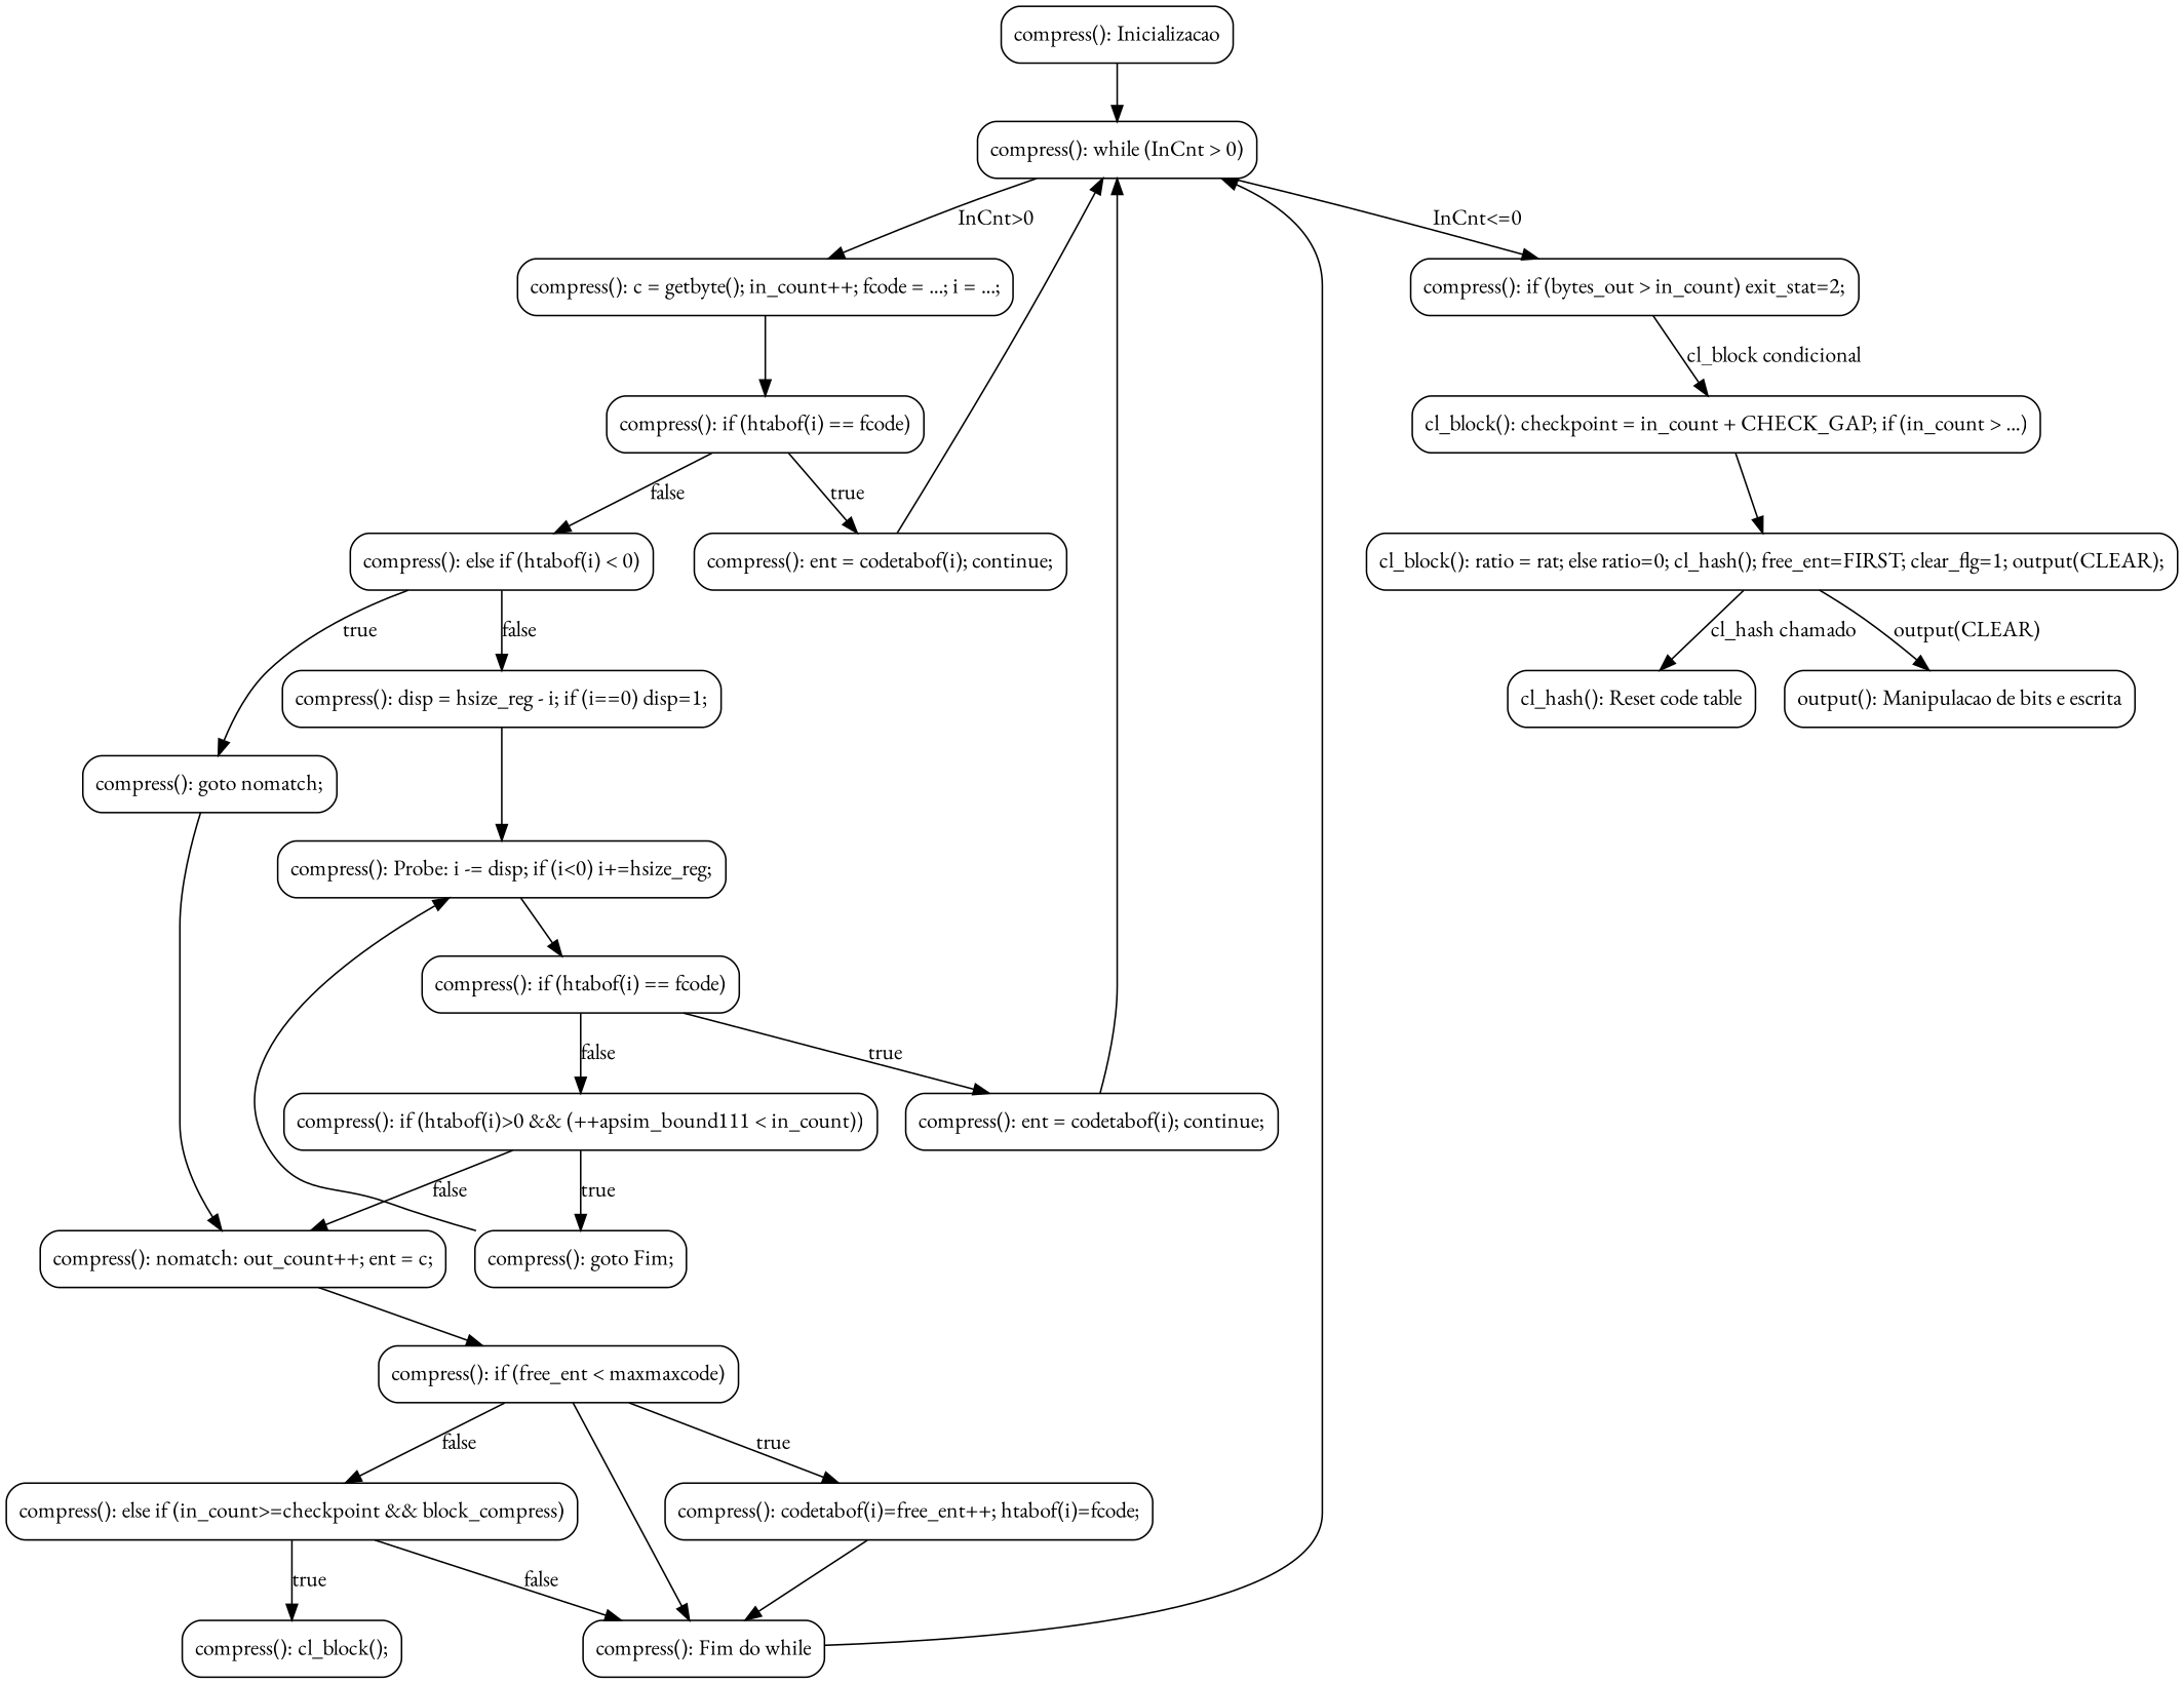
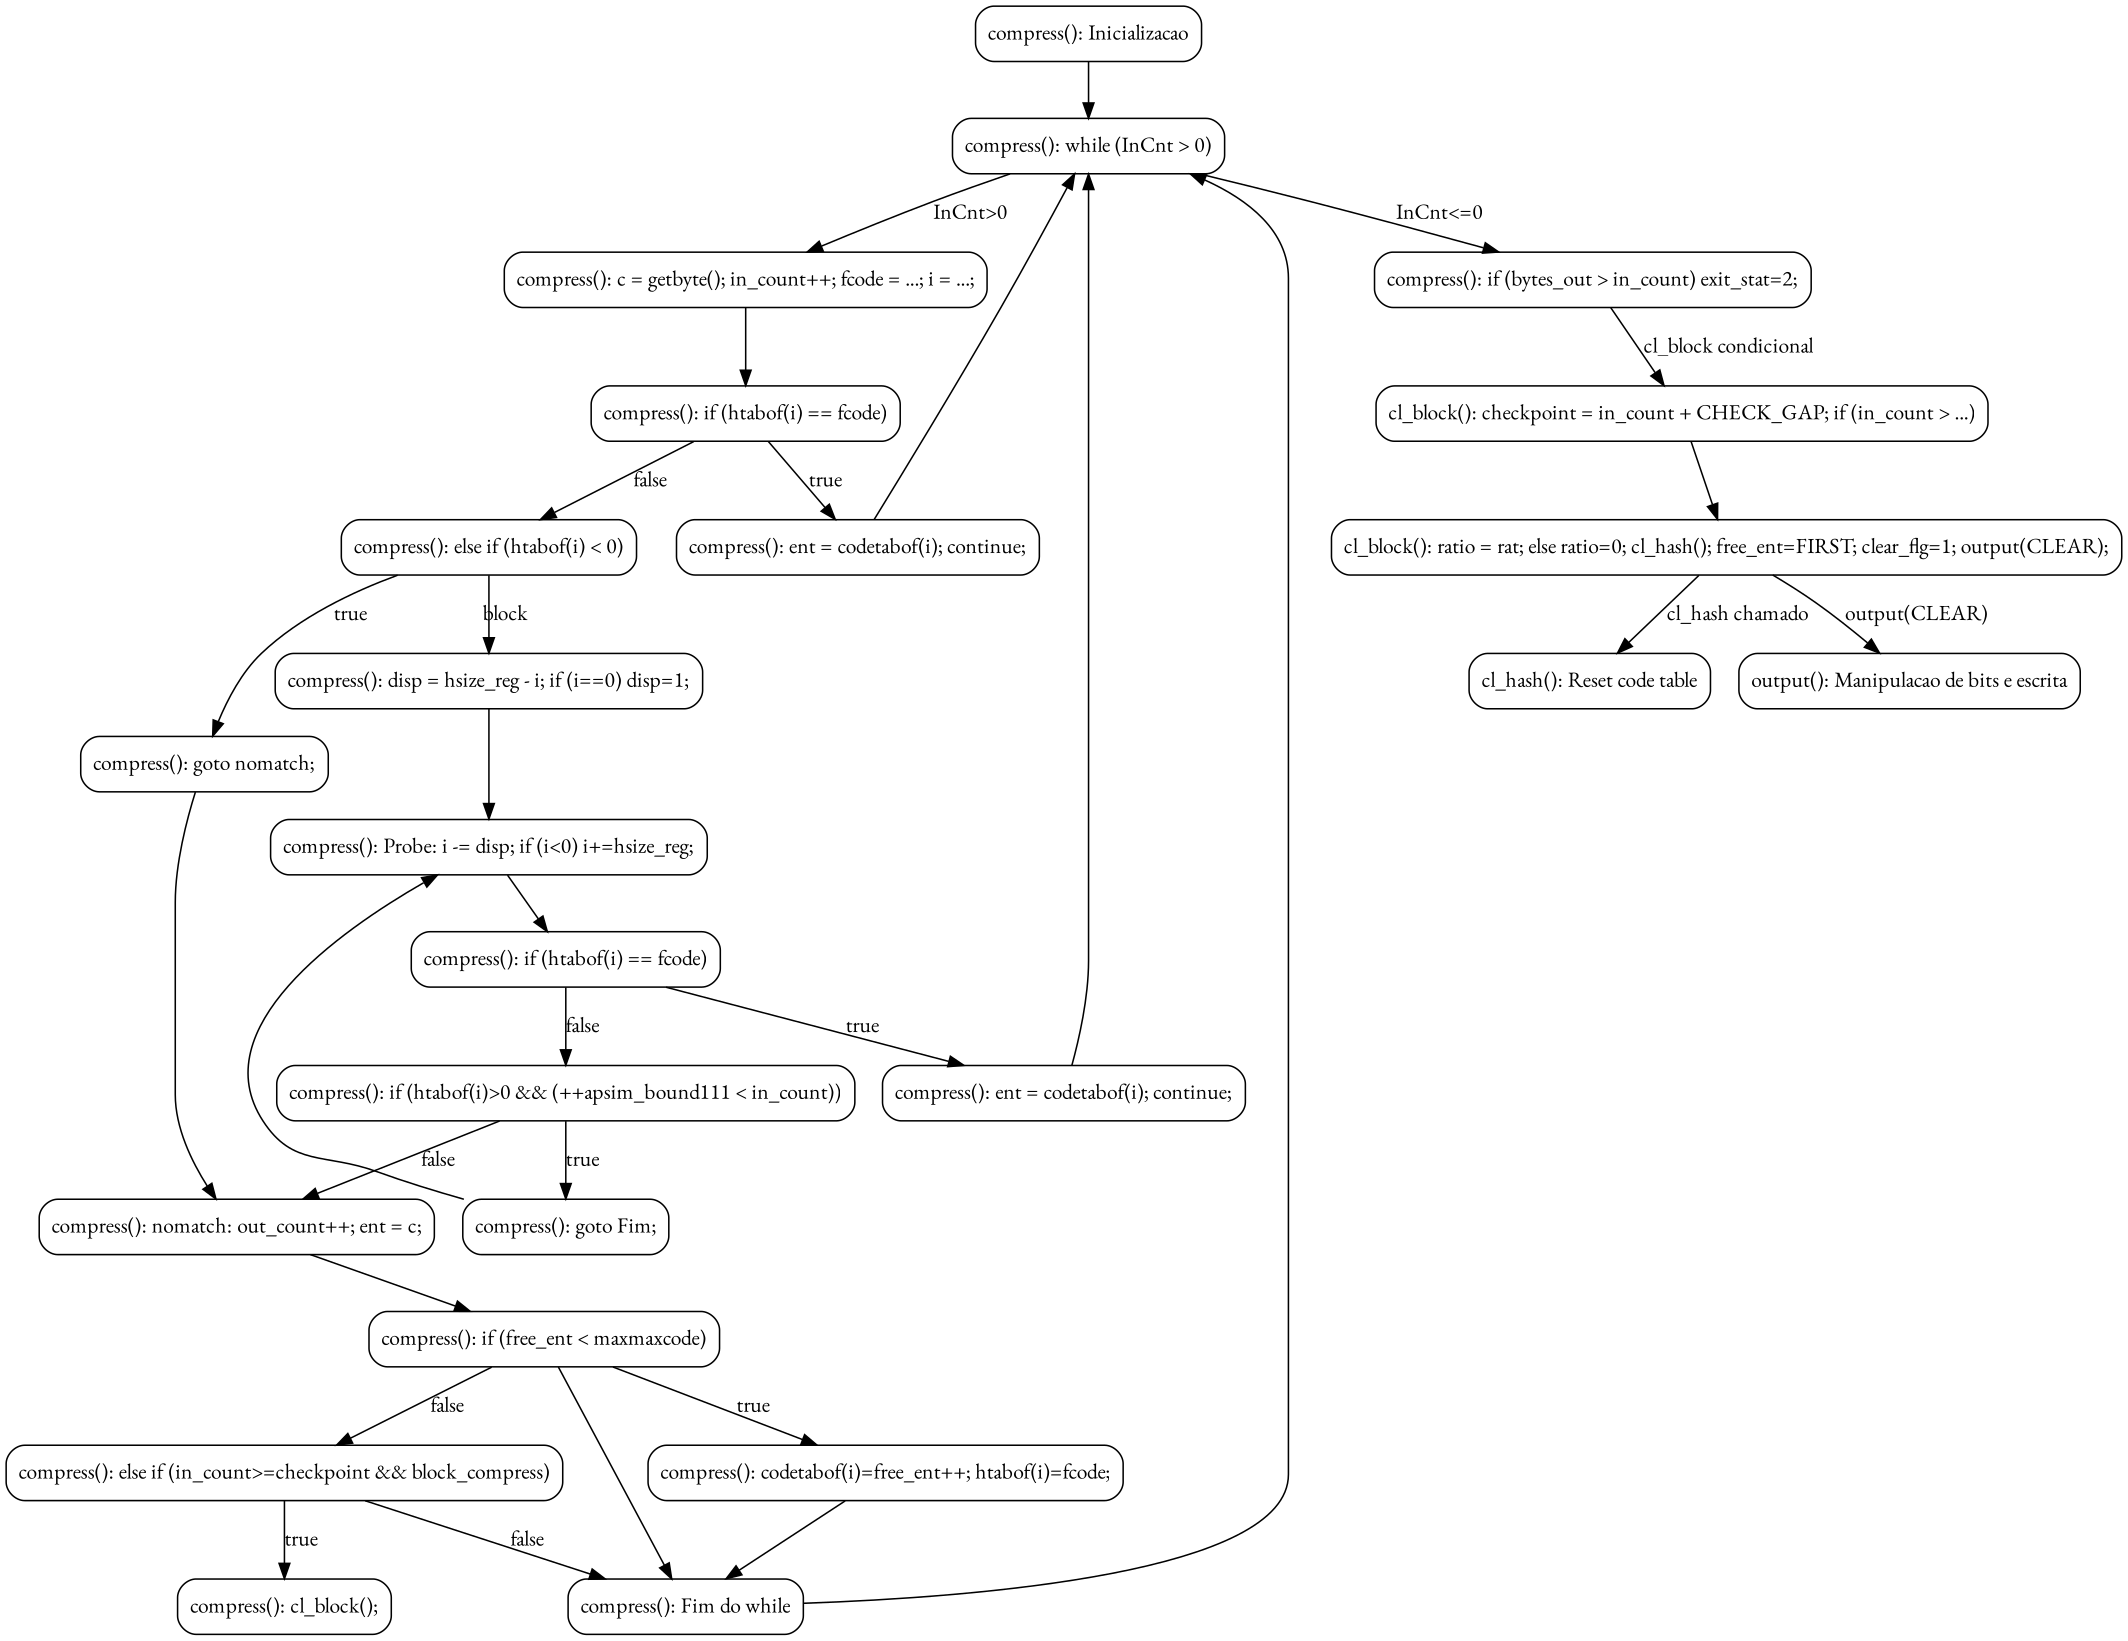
  digraph {
    fontname="EB Garamond"
    node [fontname="EB Garamond" shape=box style=rounded]
    edge [fontname="EB Garamond"]
    n1 [label="compress(): Inicializacao"]
    n2 [label="compress(): while (InCnt > 0)"]
    n3 [label="compress(): c = getbyte(); in_count++; fcode = ...; i = ...;"]
    n4 [label="compress(): if (bytes_out > in_count) exit_stat=2;"]
    n5 [label="compress(): if (htabof(i) == fcode)"]
    n6 [label="cl_block(): checkpoint = in_count + CHECK_GAP; if (in_count > ...)"]
    n7 [label="compress(): ent = codetabof(i); continue;"]
    n8 [label="compress(): else if (htabof(i) < 0)"]
    n9 [label="compress(): goto nomatch;"]
    n10 [label="compress(): disp = hsize_reg - i; if (i==0) disp=1;"]
    n11 [label="compress(): nomatch: out_count++; ent = c;"]
    n12 [label="compress(): Probe: i -= disp; if (i<0) i+=hsize_reg;"]
    n13 [label="compress(): if (free_ent < maxmaxcode)"]
    n14 [label="compress(): if (htabof(i) == fcode)"]
    n15 [label="compress(): ent = codetabof(i); continue;"]
    n16 [label="compress(): if (htabof(i)>0 && (++apsim_bound111 < in_count))"]
    n17 [label="compress(): goto Fim;"]
    n18 [label="compress(): codetabof(i)=free_ent++; htabof(i)=fcode;"]
    n19 [label="compress(): else if (in_count>=checkpoint && block_compress)"]
    n20 [label="compress(): Fim do while"]
    n21 [label="compress(): cl_block();"]
    n22 [label="cl_block(): ratio = rat; else ratio=0; cl_hash(); free_ent=FIRST; clear_flg=1; output(CLEAR);"]
    n23 [label="cl_hash(): Reset code table"]
    n24 [label="output(): Manipulacao de bits e escrita"]
    n1 -> n2
    n2 -> n3 [label="InCnt>0"]
    n2 -> n4 [label="InCnt<=0"]
    n3 -> n5
    n4 -> n6 [label="cl_block condicional"]
    n5 -> n7 [label=true]
    n5 -> n8 [label=false]
    n6 -> n22
    n7 -> n2
    n8 -> n9 [label=true]
-   n8 -> n10 [label=false]
+   n8 -> n10 [label=block]
    n9 -> n11
    n10 -> n12
    n11 -> n13
    n12 -> n14
    n13 -> n18 [label=true]
    n13 -> n19 [label=false]
    n13 -> n20
    n14 -> n15 [label=true]
    n14 -> n16 [label=false]
    n15 -> n2
    n16 -> n11 [label=false]
    n16 -> n17 [label=true]
    n17 -> n12
    n18 -> n20
    n19 -> n20 [label=false]
    n19 -> n21 [label=true]
    n20 -> n2
    n22 -> n23 [label="cl_hash chamado"]
    n22 -> n24 [label="output(CLEAR)"]
  }
